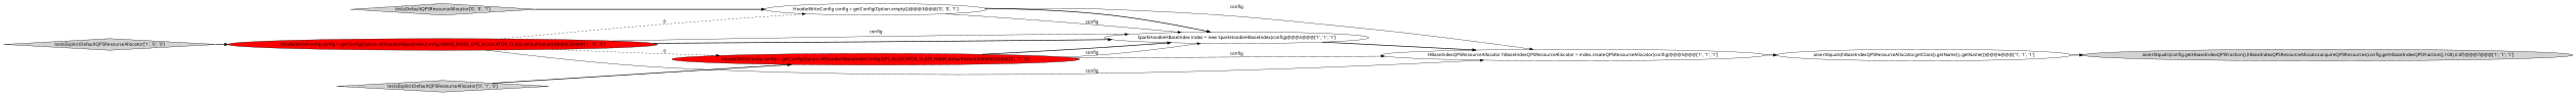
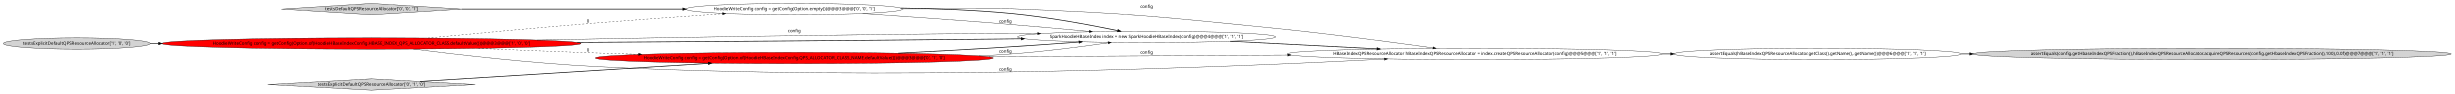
  digraph {
    rankdir=LR
    fontname="Noto Sans"
    node [fillcolor=lightgray shape=ellipse style=filled fontname="Noto Sans"]
    edge [style=bold fontname="Noto Sans"]
    n1 [label="assertEquals(config.getHbaseIndexQPSFraction(),hBaseIndexQPSResourceAllocator.acquireQPSResources(config.getHbaseIndexQPSFraction(),100),0.0f)@@@7@@@['1', '1', '1']"]
    n2 [fillcolor=white label="HoodieWriteConfig config = getConfig(Option.empty())@@@3@@@['0', '0', '1']"]
    n3 [fillcolor=white label="SparkHoodieHBaseIndex index = new SparkHoodieHBaseIndex(config)@@@4@@@['1', '1', '1']"]
    n4 [fillcolor=white label="HBaseIndexQPSResourceAllocator hBaseIndexQPSResourceAllocator = index.createQPSResourceAllocator(config)@@@5@@@['1', '1', '1']"]
    n5 [label="testsExplicitDefaultQPSResourceAllocator['0', '1', '0']" shape=diamond]
    n6 [fillcolor=red label="HoodieWriteConfig config = getConfig(Option.of(HoodieHBaseIndexConfig.QPS_ALLOCATOR_CLASS_NAME.defaultValue()))@@@3@@@['0', '1', '0']"]
    n7 [fillcolor=white label="assertEquals(hBaseIndexQPSResourceAllocator.getClass().getName(),.getName())@@@6@@@['1', '1', '1']"]
    n8 [fillcolor=red label="HoodieWriteConfig config = getConfig(Option.of(HoodieHBaseIndexConfig.HBASE_INDEX_QPS_ALLOCATOR_CLASS.defaultValue()))@@@3@@@['1', '0', '0']"]
-   n9 [label="testsExplicitDefaultQPSResourceAllocator['1', '0', '0']" shape=diamond]
+   n9 [label="testsExplicitDefaultQPSResourceAllocator['1', '0', '0']"]
    n10 [label="testsDefaultQPSResourceAllocator['0', '0', '1']" shape=diamond]
    n2 -> n3
    n2 -> n3 [label=config style=solid]
    n2 -> n4 [label=config style=solid]
    n3 -> n4
    n4 -> n7
    n5 -> n6
    n6 -> n3 [label=config style=solid]
    n6 -> n3
    n6 -> n4 [label=config style=solid]
    n7 -> n1
    n8 -> n2 [label=0 style=dashed]
    n8 -> n3 [label=config style=solid]
    n8 -> n3
    n8 -> n4 [label=config style=solid]
    n8 -> n6 [label=0 style=dashed]
    n9 -> n8
    n10 -> n2
  }
